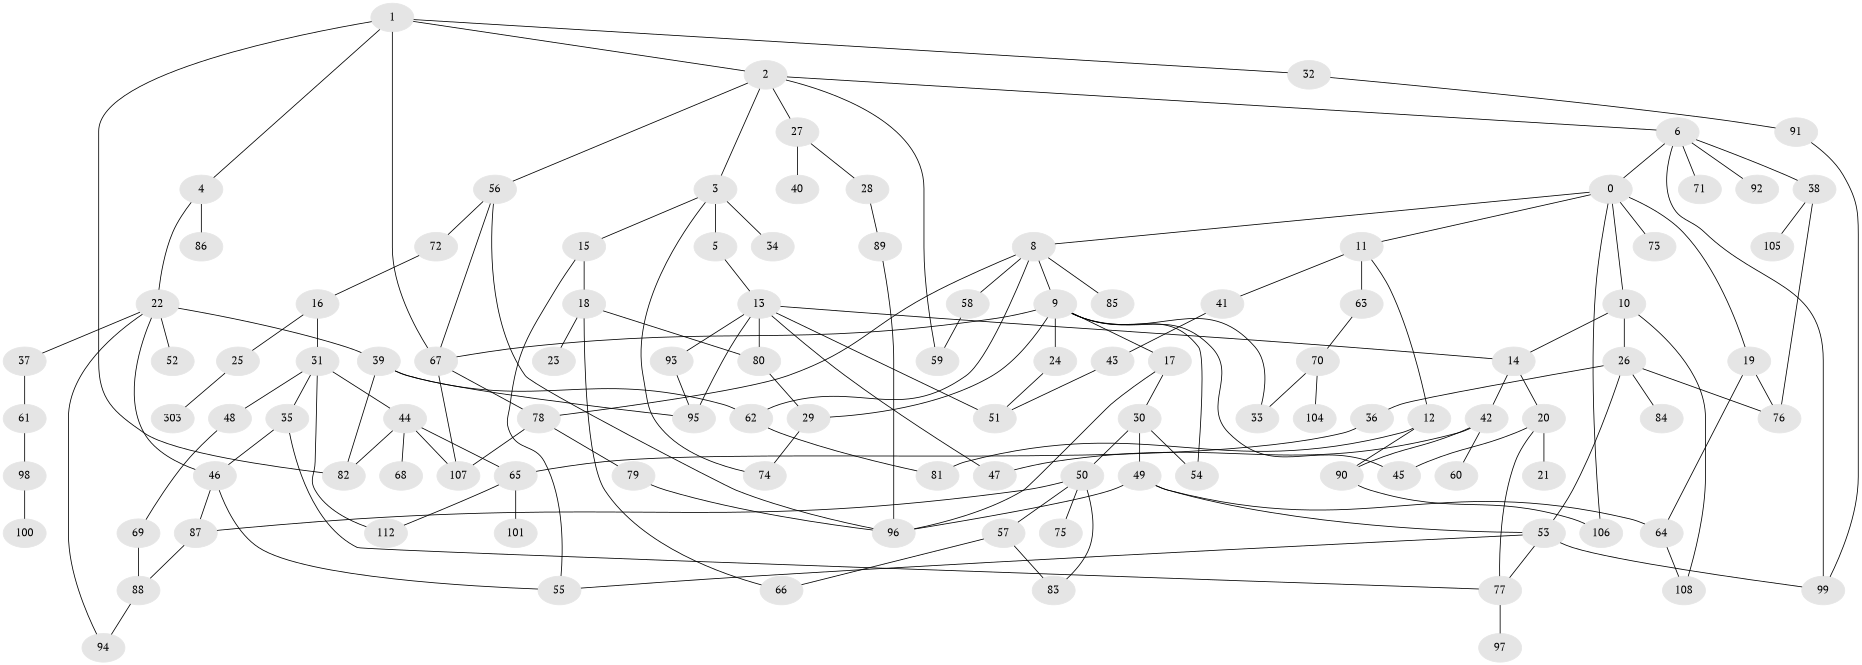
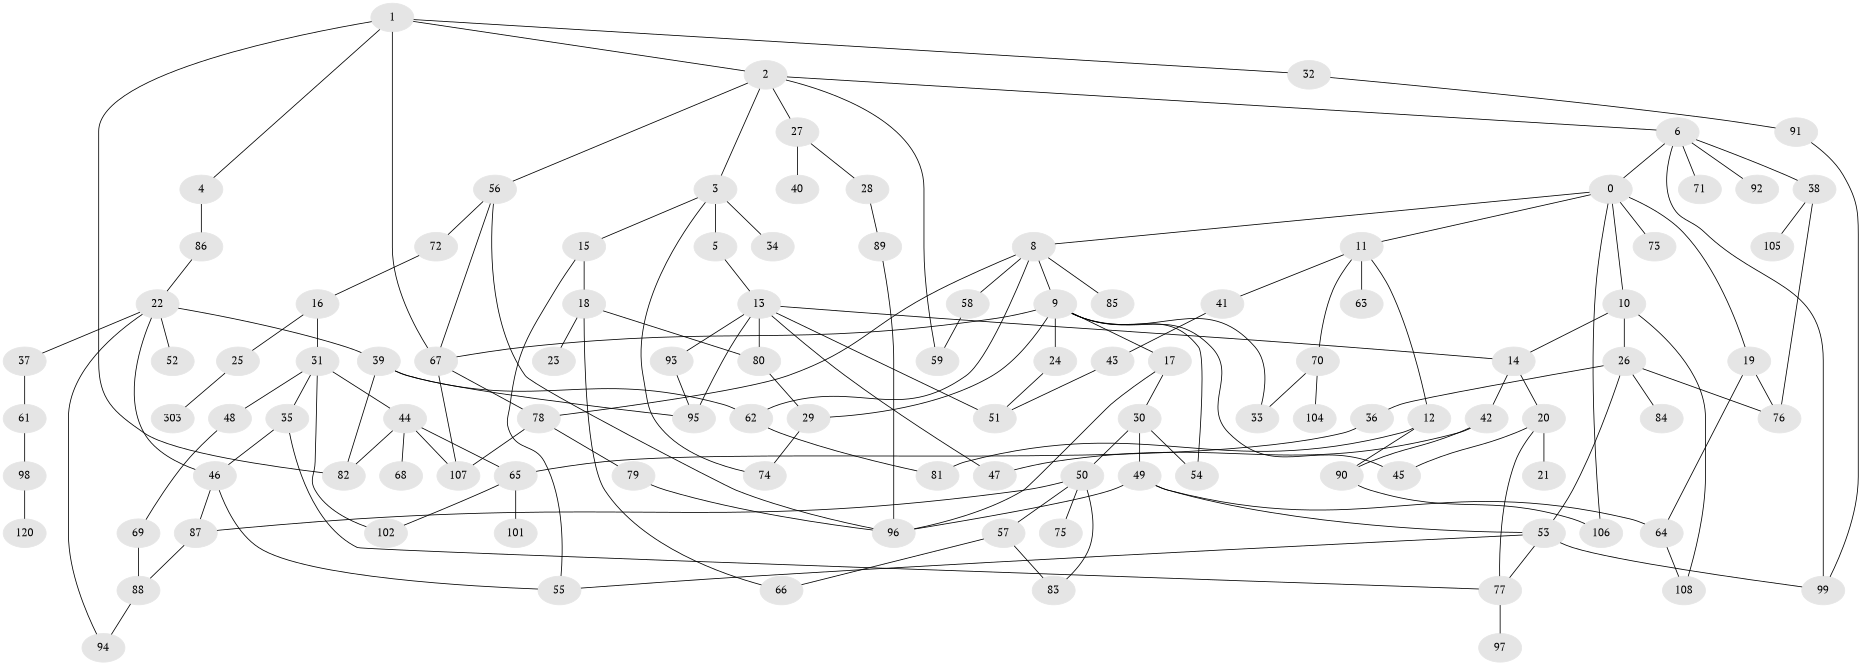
  graph {
    fontname="PT Serif"
    node [color=gray90 fontname="PT Serif" style=filled]
    edge [fontname="PT Serif"]
    1
    2
    4
    32
    67
    82
    3
    6
    27
    56
    59
    22
    86
    91
    78
    107
    5
    15
    34
    74
    n21 [label=0]
    38
    71
    92
    99
    28
    40
    96
    72
    13
    18
    55
    16
    25
    31
    37
    39
    46
    52
    94
    14
    47
    51
    80
    93
    95
    8
    10
    11
    19
    73
    106
    76
    105
    9
    58
    62
    85
    26
    108
    12
    41
    63
    64
    17
    24
    29
    33
    45
    54
    81
    79
    30
    20
    42
    36
    53
    84
    90
    43
    70
    21
    77
-   60
    23
    66
    n87 [label=303]
    35
    44
    48
-   102 [label=112]
+   102
    49
    50
    97
    61
    87
    65
    89
    57
    75
    83
    68
    69
    101
    98
    88
-   100
+   100 [label=120]
    104
    1 -- 2
    1 -- 4
    1 -- 32
    1 -- 67
    1 -- 82
    2 -- 3
    2 -- 6
    2 -- 27
    2 -- 56
    2 -- 59
-   4 -- 22
+   86 -- 22
    4 -- 86
    32 -- 91
    67 -- 78
    67 -- 107
    3 -- 5
    3 -- 15
    3 -- 34
    3 -- 74
    6 -- n21
    6 -- 38
    6 -- 71
    6 -- 92
    6 -- 99
    27 -- 28
    27 -- 40
    56 -- 67
    56 -- 96
    56 -- 72
    22 -- 37
    22 -- 39
    22 -- 46
    22 -- 52
    22 -- 94
    91 -- 99
    78 -- 107
    78 -- 79
    5 -- 13
    15 -- 18
    15 -- 55
    n21 -- 8
    n21 -- 10
    n21 -- 11
    n21 -- 19
    n21 -- 73
    n21 -- 106
    38 -- 76
    38 -- 105
    28 -- 89
    72 -- 16
    13 -- 14
    13 -- 47
    13 -- 51
    13 -- 80
    13 -- 93
    13 -- 95
    18 -- 80
    18 -- 23
    18 -- 66
    16 -- 25
    16 -- 31
    25 -- n87
    31 -- 35
    31 -- 44
    31 -- 48
    31 -- 102
    37 -- 61
    39 -- 82
    39 -- 95
    39 -- 62
    46 -- 55
    46 -- 87
    14 -- 20
    14 -- 42
    80 -- 29
    93 -- 95
    8 -- 78
    8 -- 9
    8 -- 58
    8 -- 62
    8 -- 85
    10 -- 14
    10 -- 26
    10 -- 108
    11 -- 12
    11 -- 41
    11 -- 63
    19 -- 76
    19 -- 64
    9 -- 67
    9 -- 17
    9 -- 24
    9 -- 29
    9 -- 33
    9 -- 45
    9 -- 54
    58 -- 59
    62 -- 81
    26 -- 76
    26 -- 36
    26 -- 53
    26 -- 84
    12 -- 81
    12 -- 90
    41 -- 43
-   63 -- 70
+   11 -- 70
    64 -- 108
    17 -- 96
    17 -- 30
    24 -- 51
    29 -- 74
    79 -- 96
    30 -- 54
    30 -- 49
    30 -- 50
    20 -- 45
    20 -- 21
    20 -- 77
    42 -- 47
    42 -- 90
-   42 -- 60
    36 -- 65
    53 -- 99
    53 -- 55
    53 -- 77
    90 -- 106
    43 -- 51
    70 -- 33
    70 -- 104
    77 -- 97
    35 -- 46
    35 -- 77
    44 -- 82
    44 -- 107
    44 -- 65
    44 -- 68
    48 -- 69
    49 -- 96
    49 -- 64
    49 -- 53
    50 -- 87
    50 -- 57
    50 -- 75
    50 -- 83
    61 -- 98
    87 -- 88
    65 -- 102
    65 -- 101
    89 -- 96
    57 -- 66
    57 -- 83
    69 -- 88
    98 -- 100
    88 -- 94
  }
